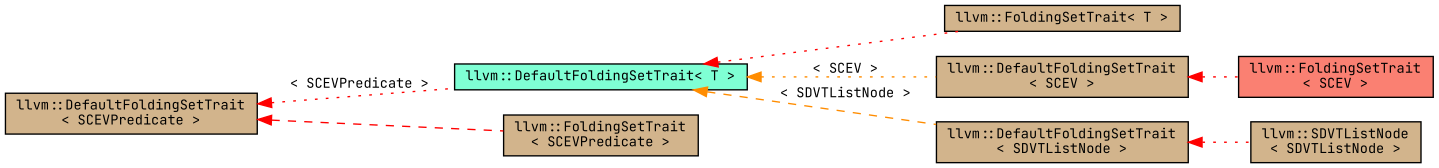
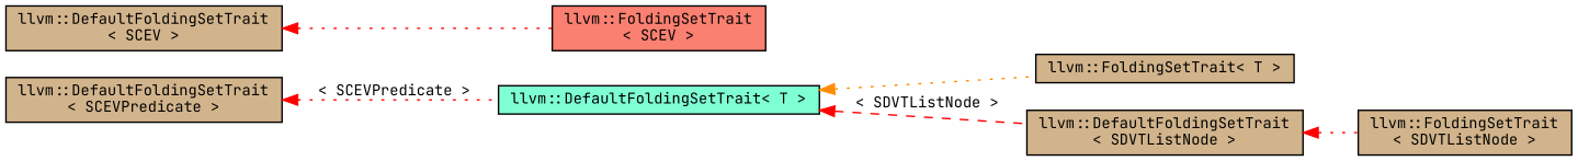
  digraph {
    fontname="JetBrains Mono"
    rankdir=LR
    node [color=black fillcolor=tan fontname="JetBrains Mono" fontsize=10 shape=box style=filled]
    edge [color=red dir=back fontname="JetBrains Mono" fontsize=10 labelfontname=Helvetica labelfontsize=10 style=dotted]
    n1 [fillcolor=aquamarine fontcolor=black height=0.2 label="llvm::DefaultFoldingSetTrait\< T \>" width=0.4]
    n2 [height=0.2 label="llvm::FoldingSetTrait\< T \>" width=0.4]
    n3 [height=0.2 label="llvm::DefaultFoldingSetTrait\l\< SCEV \>" width=0.4]
    n4 [height=0.2 label="llvm::DefaultFoldingSetTrait\l\< SDVTListNode \>" width=0.4]
    n5 [fillcolor=salmon height=0.2 label="llvm::FoldingSetTrait\l\< SCEV \>" width=0.4]
    n6 [height=0.2 label="llvm::DefaultFoldingSetTrait\l\< SCEVPredicate \>" width=0.4]
-   n7 [height=0.2 label="llvm::FoldingSetTrait\l\< SCEVPredicate \>" width=0.4]
-   n8 [height=0.2 label="llvm::SDVTListNode\l\< SDVTListNode \>" width=0.4]
-   n1 -> n2
-   n1 -> n3 [color=darkorange label=" \< SCEV \>"]
-   n1 -> n4 [color=darkorange label=" \< SDVTListNode \>" style=dashed]
+   n8 [height=0.2 label="llvm::FoldingSetTrait\l\< SDVTListNode \>" width=0.4]
+   n1 -> n2 [color=darkorange]
+   n1 -> n4 [label=" \< SDVTListNode \>" style=dashed]
    n3 -> n5
    n4 -> n8
    n6 -> n1 [label=" \< SCEVPredicate \>"]
-   n6 -> n7 [style=dashed]
  }
